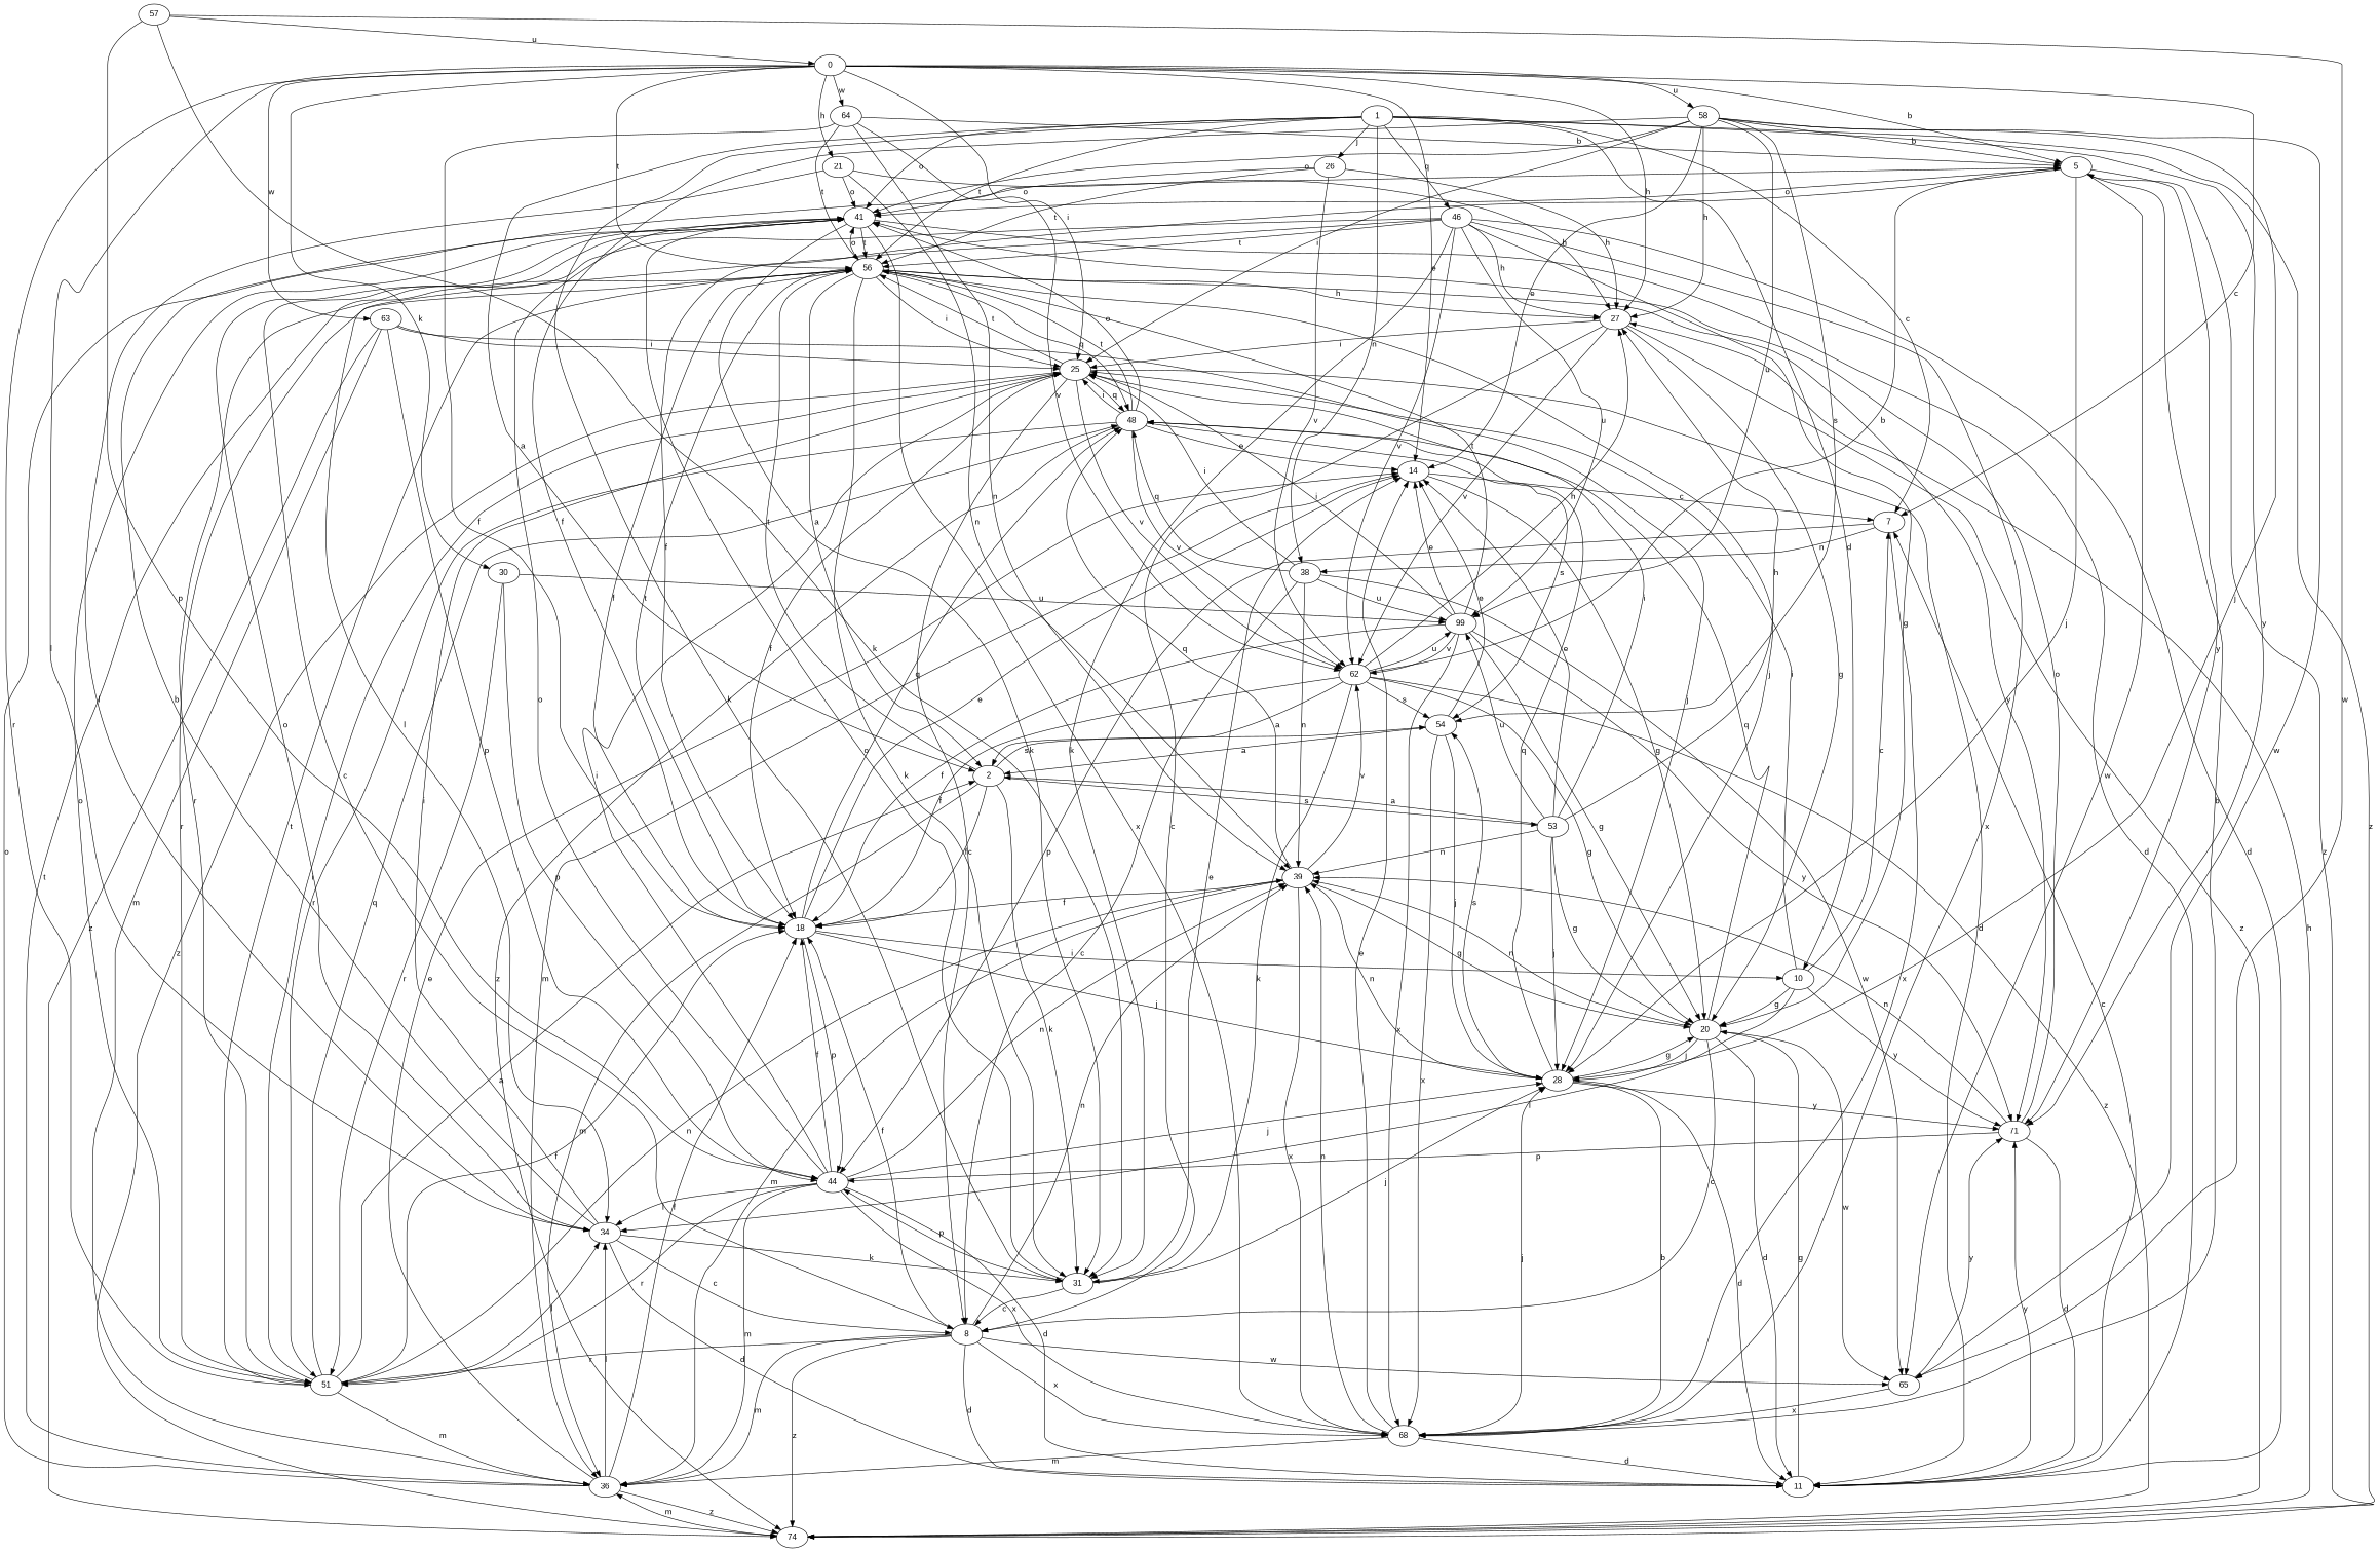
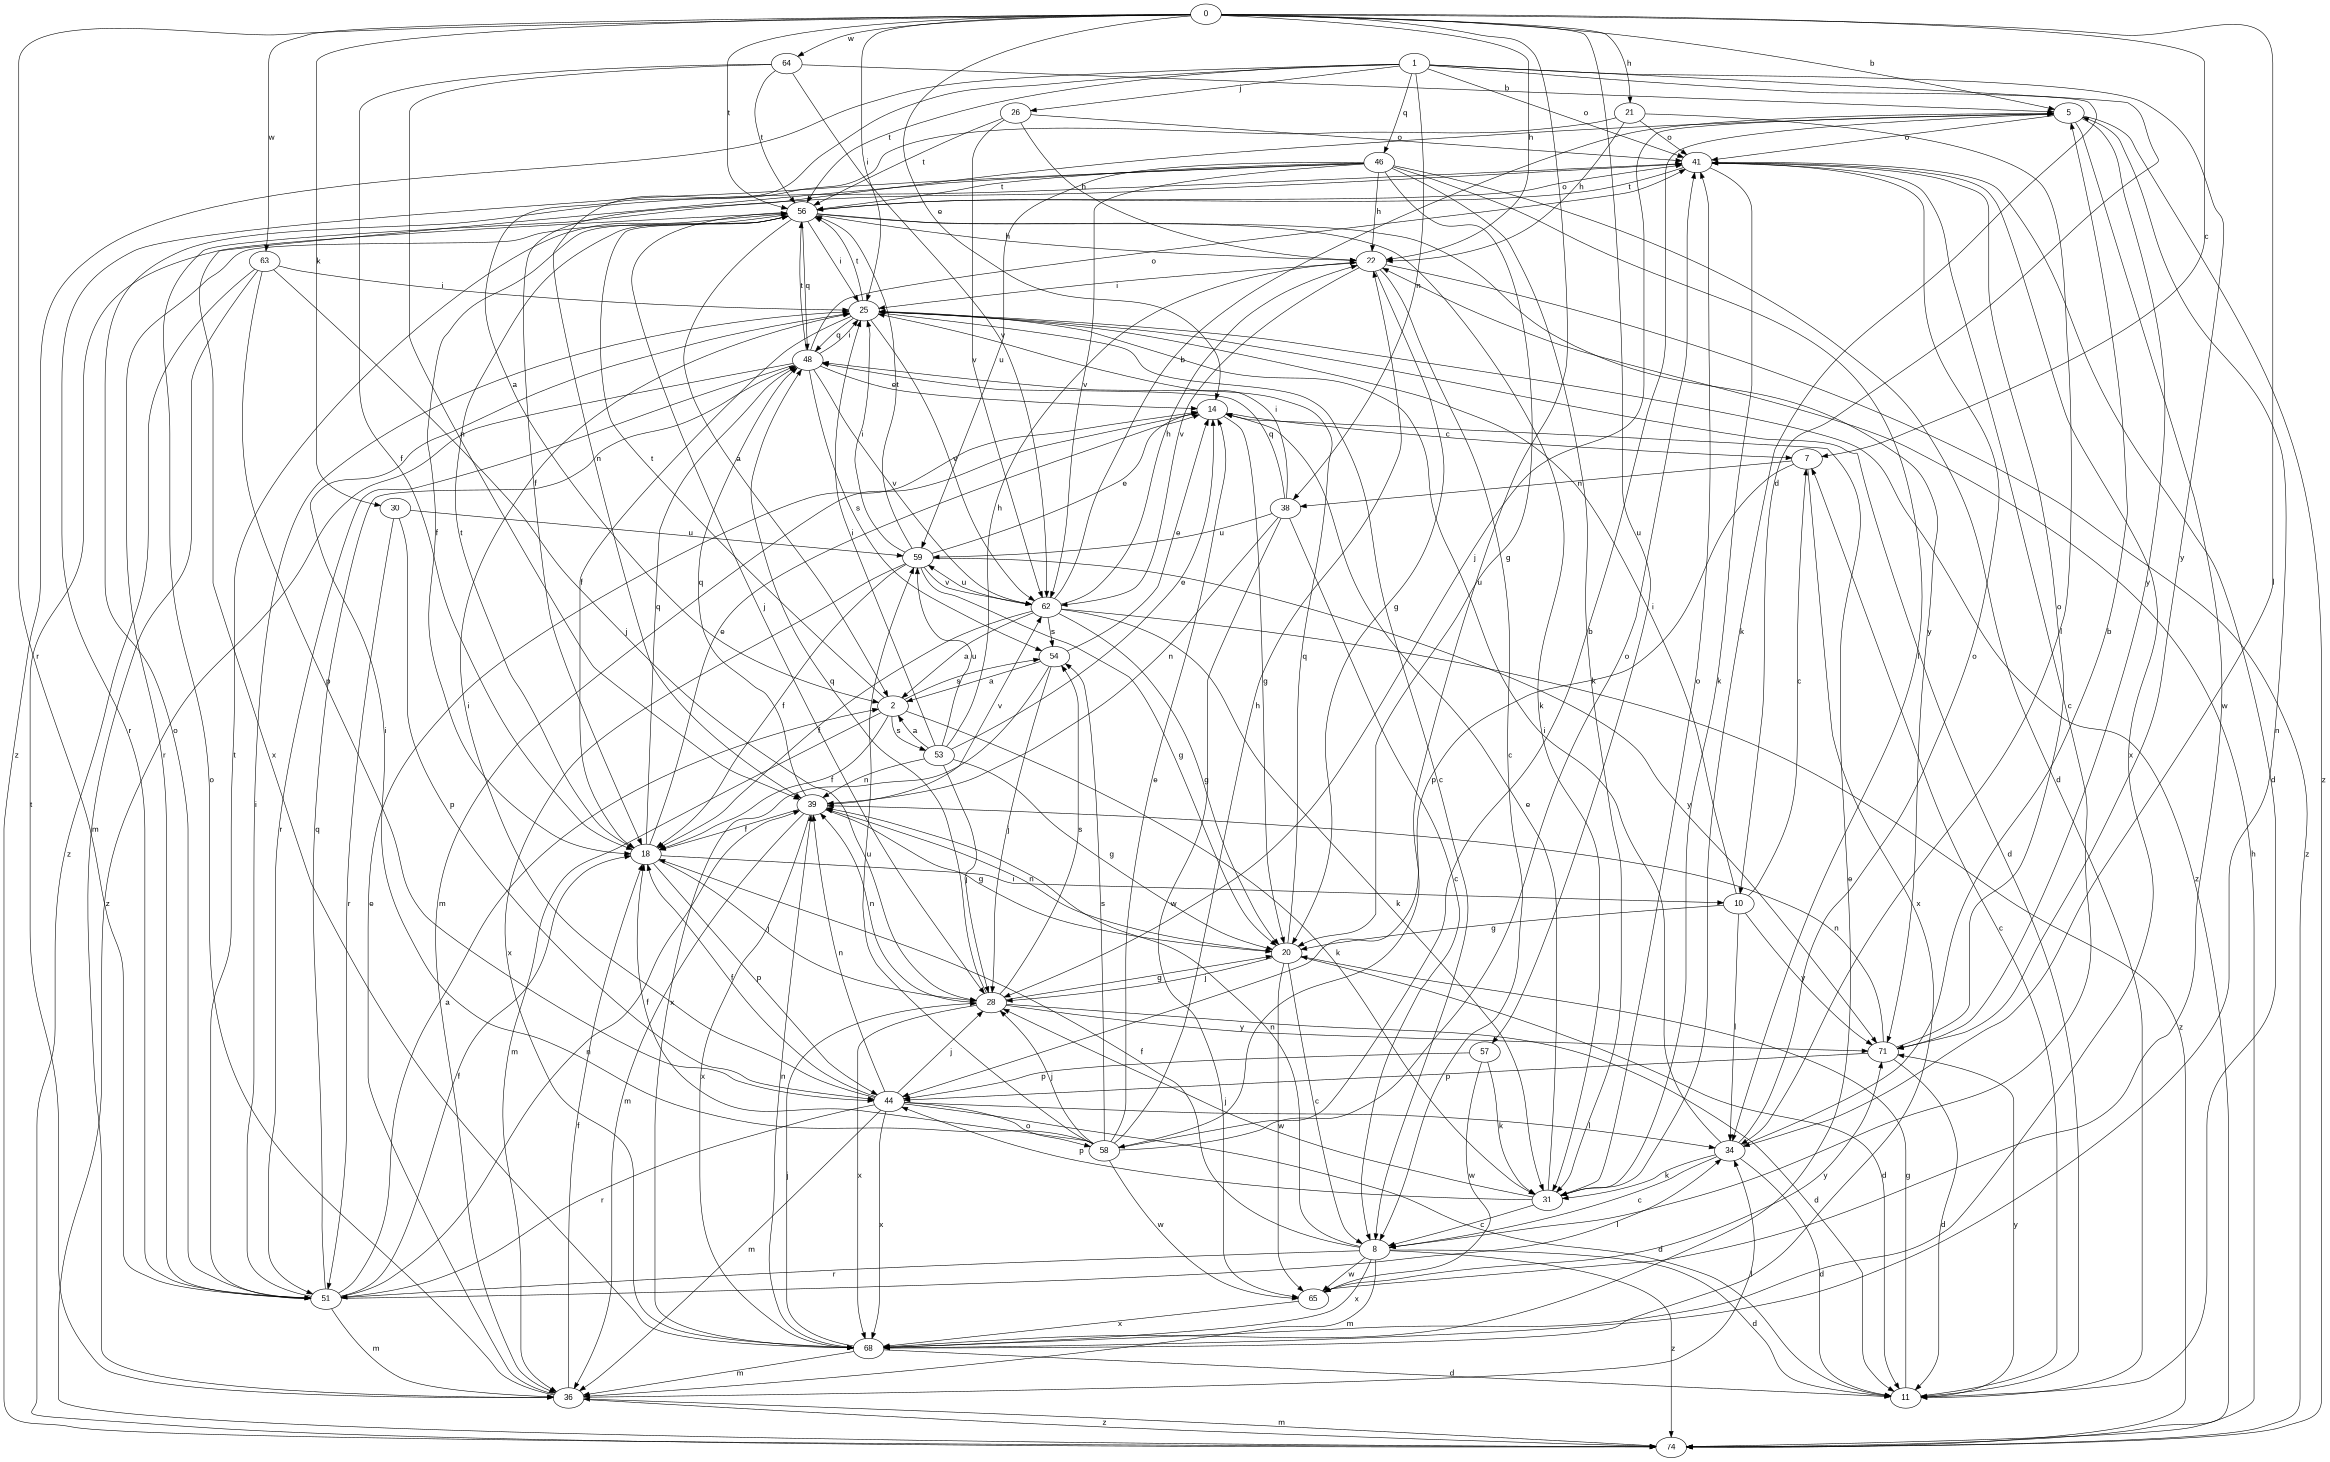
  strict digraph {
    fontname="Liberation Sans"
    node [fontname="Liberation Sans"]
    edge [fontname="Liberation Sans"]
    0
    5
    7
    14
    21
-   22 [label=27]
+   22
    25
    30
    34
    51
    56
    57
    58
    63
    64
    41
    71
    74
    18
    28
    65
    38
    44
    68
    36
    20
    39
    8
    62
    11
    48
-   59 [label=99]
+   59
    31
    2
    54
    1
    10
    26
    46
    53
    0 -> 5 [label=b]
    0 -> 7 [label=c]
    0 -> 14 [label=e]
    0 -> 21 [label=h]
    0 -> 22 [label=h]
    0 -> 25 [label=i]
    0 -> 30 [label=k]
    0 -> 34 [label=l]
    0 -> 51 [label=r]
    0 -> 56 [label=t]
-   57 -> 0 [label=u]
+   0 -> 57 [label=u]
    0 -> 58 [label=u]
    0 -> 63 [label=w]
    0 -> 64 [label=w]
    5 -> 41 [label=o]
    5 -> 71 [label=y]
    5 -> 74 [label=z]
    5 -> 18 [label=f]
    5 -> 28 [label=j]
    5 -> 65 [label=w]
    7 -> 38 [label=n]
    7 -> 44 [label=p]
    7 -> 68 [label=x]
    14 -> 7 [label=c]
    14 -> 36 [label=m]
    14 -> 20 [label=g]
    21 -> 22 [label=h]
    21 -> 34 [label=l]
    21 -> 41 [label=o]
    21 -> 39 [label=n]
    22 -> 25 [label=i]
    22 -> 74 [label=z]
    22 -> 20 [label=g]
    22 -> 8 [label=c]
    22 -> 62 [label=v]
    25 -> 56 [label=t]
    25 -> 74 [label=z]
    25 -> 18 [label=f]
    25 -> 8 [label=c]
    25 -> 62 [label=v]
    25 -> 11 [label=d]
    25 -> 48 [label=q]
    30 -> 51 [label=r]
    30 -> 44 [label=p]
    30 -> 59 [label=u]
    34 -> 5 [label=b]
    34 -> 25 [label=i]
    34 -> 41 [label=o]
    34 -> 8 [label=c]
    34 -> 11 [label=d]
    34 -> 31 [label=k]
    51 -> 25 [label=i]
    51 -> 34 [label=l]
    51 -> 56 [label=t]
    51 -> 41 [label=o]
    51 -> 18 [label=f]
    51 -> 36 [label=m]
    51 -> 39 [label=n]
    51 -> 48 [label=q]
    51 -> 2 [label=a]
    56 -> 22 [label=h]
    56 -> 25 [label=i]
    56 -> 51 [label=r]
    56 -> 41 [label=o]
    56 -> 71 [label=y]
    56 -> 18 [label=f]
    56 -> 28 [label=j]
    56 -> 48 [label=q]
    56 -> 31 [label=k]
    56 -> 2 [label=a]
    57 -> 65 [label=w]
    57 -> 44 [label=p]
    57 -> 31 [label=k]
    58 -> 5 [label=b]
    58 -> 14 [label=e]
    58 -> 22 [label=h]
    58 -> 25 [label=i]
    58 -> 41 [label=o]
    58 -> 18 [label=f]
    58 -> 28 [label=j]
    58 -> 65 [label=w]
    58 -> 59 [label=u]
    58 -> 54 [label=s]
    63 -> 25 [label=i]
    63 -> 74 [label=z]
    63 -> 28 [label=j]
    63 -> 44 [label=p]
    63 -> 36 [label=m]
    64 -> 5 [label=b]
    64 -> 56 [label=t]
    64 -> 18 [label=f]
    64 -> 39 [label=n]
    64 -> 62 [label=v]
    41 -> 56 [label=t]
    41 -> 68 [label=x]
    41 -> 8 [label=c]
    41 -> 11 [label=d]
    41 -> 31 [label=k]
    71 -> 41 [label=o]
    71 -> 44 [label=p]
    71 -> 39 [label=n]
    71 -> 11 [label=d]
    74 -> 22 [label=h]
    74 -> 36 [label=m]
    18 -> 14 [label=e]
    18 -> 56 [label=t]
    18 -> 28 [label=j]
    18 -> 44 [label=p]
    18 -> 48 [label=q]
    18 -> 10 [label=i]
    28 -> 71 [label=y]
-   28 -> 68 [label=b]
+   28 -> 68 [label=x]
    28 -> 20 [label=g]
    28 -> 39 [label=n]
    28 -> 11 [label=d]
    28 -> 48 [label=q]
    28 -> 54 [label=s]
    65 -> 71 [label=y]
    65 -> 68 [label=x]
    38 -> 25 [label=i]
    38 -> 65 [label=w]
    38 -> 39 [label=n]
    38 -> 8 [label=c]
    38 -> 48 [label=q]
    38 -> 59 [label=u]
    44 -> 25 [label=i]
    44 -> 34 [label=l]
    44 -> 51 [label=r]
-   44 -> 41 [label=o]
+   44 -> 58 [label=o]
    44 -> 18 [label=f]
    44 -> 28 [label=j]
    44 -> 68 [label=x]
    44 -> 36 [label=m]
    44 -> 39 [label=n]
    44 -> 11 [label=d]
-   68 -> 5 [label=b]
+   68 -> 5 [label=n]
    68 -> 14 [label=e]
    68 -> 28 [label=j]
    68 -> 36 [label=m]
    68 -> 39 [label=n]
    68 -> 11 [label=d]
    36 -> 14 [label=e]
    36 -> 34 [label=l]
    36 -> 56 [label=t]
    36 -> 41 [label=o]
    36 -> 74 [label=z]
    36 -> 18 [label=f]
    20 -> 28 [label=j]
    20 -> 65 [label=w]
    20 -> 39 [label=n]
    20 -> 8 [label=c]
    20 -> 11 [label=d]
    20 -> 48 [label=q]
    39 -> 18 [label=f]
    39 -> 68 [label=x]
    39 -> 36 [label=m]
    39 -> 20 [label=g]
    39 -> 62 [label=v]
    39 -> 48 [label=q]
    8 -> 51 [label=r]
    8 -> 74 [label=z]
    8 -> 18 [label=f]
    8 -> 65 [label=w]
    8 -> 68 [label=x]
    8 -> 36 [label=m]
    8 -> 39 [label=n]
    8 -> 11 [label=d]
    62 -> 5 [label=b]
    62 -> 22 [label=h]
    62 -> 74 [label=z]
    62 -> 18 [label=f]
    62 -> 20 [label=g]
    62 -> 59 [label=u]
    62 -> 31 [label=k]
    62 -> 2 [label=a]
    62 -> 54 [label=s]
    11 -> 7 [label=c]
    11 -> 71 [label=y]
    11 -> 20 [label=g]
    48 -> 14 [label=e]
    48 -> 25 [label=i]
    48 -> 51 [label=r]
    48 -> 56 [label=t]
    48 -> 41 [label=o]
    48 -> 74 [label=z]
    48 -> 62 [label=v]
    48 -> 54 [label=s]
    59 -> 14 [label=e]
    59 -> 25 [label=i]
    59 -> 56 [label=t]
    59 -> 71 [label=y]
    59 -> 18 [label=f]
    59 -> 68 [label=x]
    59 -> 20 [label=g]
    59 -> 62 [label=v]
    31 -> 14 [label=e]
    31 -> 41 [label=o]
    31 -> 28 [label=j]
    31 -> 44 [label=p]
    31 -> 8 [label=c]
    2 -> 56 [label=t]
    2 -> 18 [label=f]
    2 -> 36 [label=m]
    2 -> 31 [label=k]
    2 -> 54 [label=s]
    2 -> 53 [label=s]
    54 -> 14 [label=e]
    54 -> 28 [label=j]
    54 -> 68 [label=x]
    54 -> 2 [label=a]
-   1 -> 7 [label=c]
    1 -> 56 [label=t]
    1 -> 41 [label=o]
    1 -> 71 [label=y]
    1 -> 74 [label=z]
    1 -> 38 [label=n]
    1 -> 31 [label=k]
    1 -> 2 [label=a]
    1 -> 10 [label=d]
    1 -> 26 [label=j]
    1 -> 46 [label=q]
    10 -> 7 [label=c]
    10 -> 25 [label=i]
    10 -> 34 [label=l]
    10 -> 71 [label=y]
    10 -> 20 [label=g]
    26 -> 22 [label=h]
    26 -> 56 [label=t]
    26 -> 41 [label=o]
    26 -> 62 [label=v]
    46 -> 22 [label=h]
    46 -> 34 [label=l]
    46 -> 51 [label=r]
    46 -> 56 [label=t]
    46 -> 68 [label=x]
    46 -> 20 [label=g]
    46 -> 62 [label=v]
    46 -> 11 [label=d]
    46 -> 59 [label=u]
    46 -> 31 [label=k]
    53 -> 14 [label=e]
    53 -> 22 [label=h]
    53 -> 25 [label=i]
    53 -> 28 [label=j]
    53 -> 20 [label=g]
    53 -> 39 [label=n]
    53 -> 59 [label=u]
    53 -> 2 [label=a]
  }
